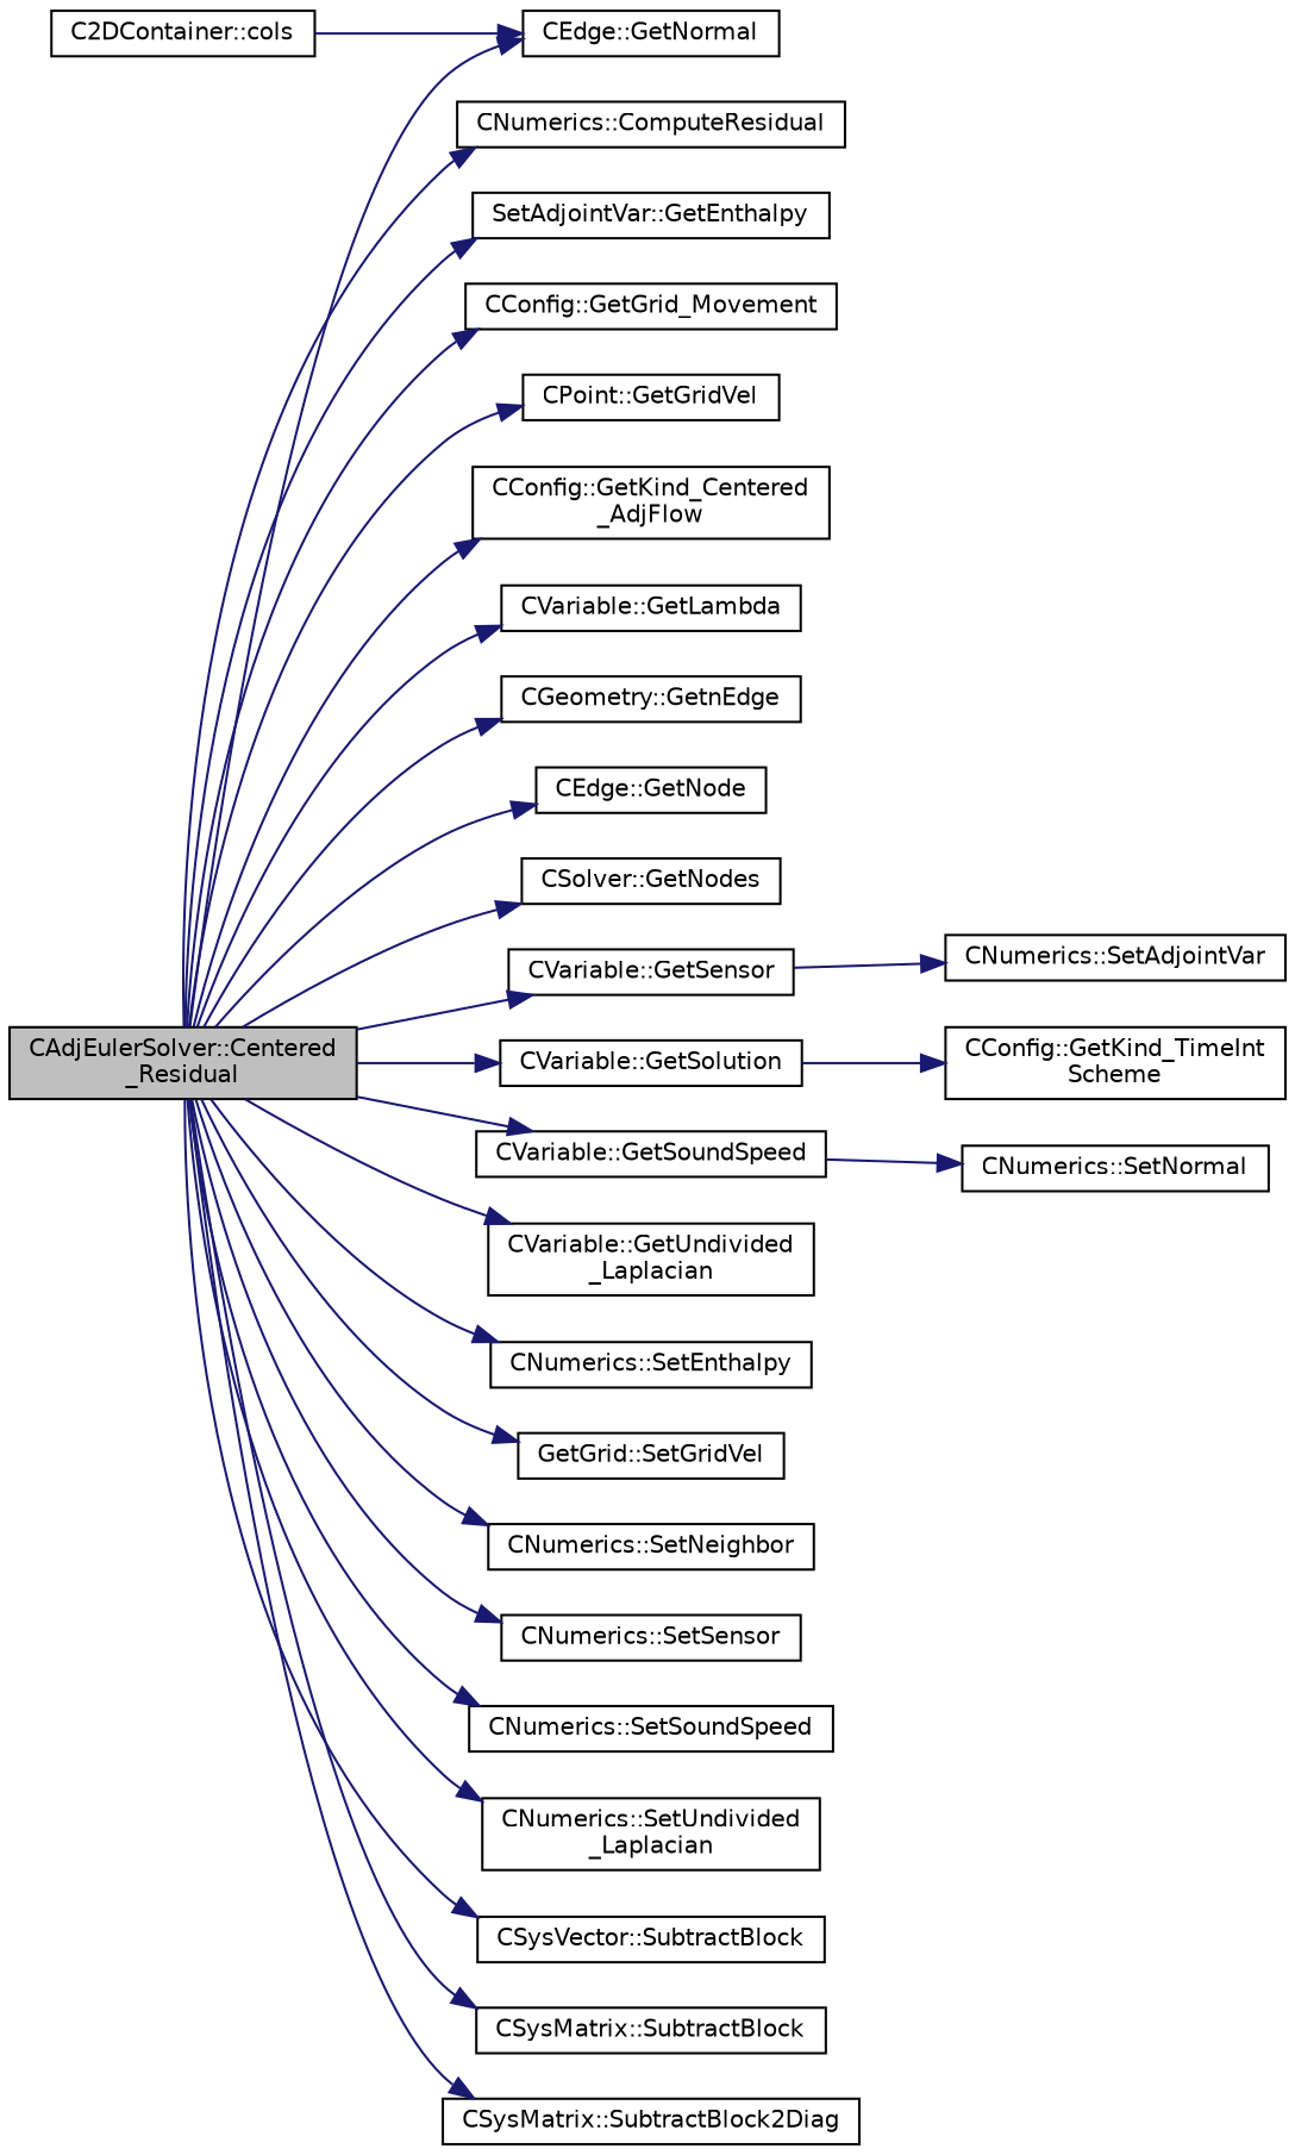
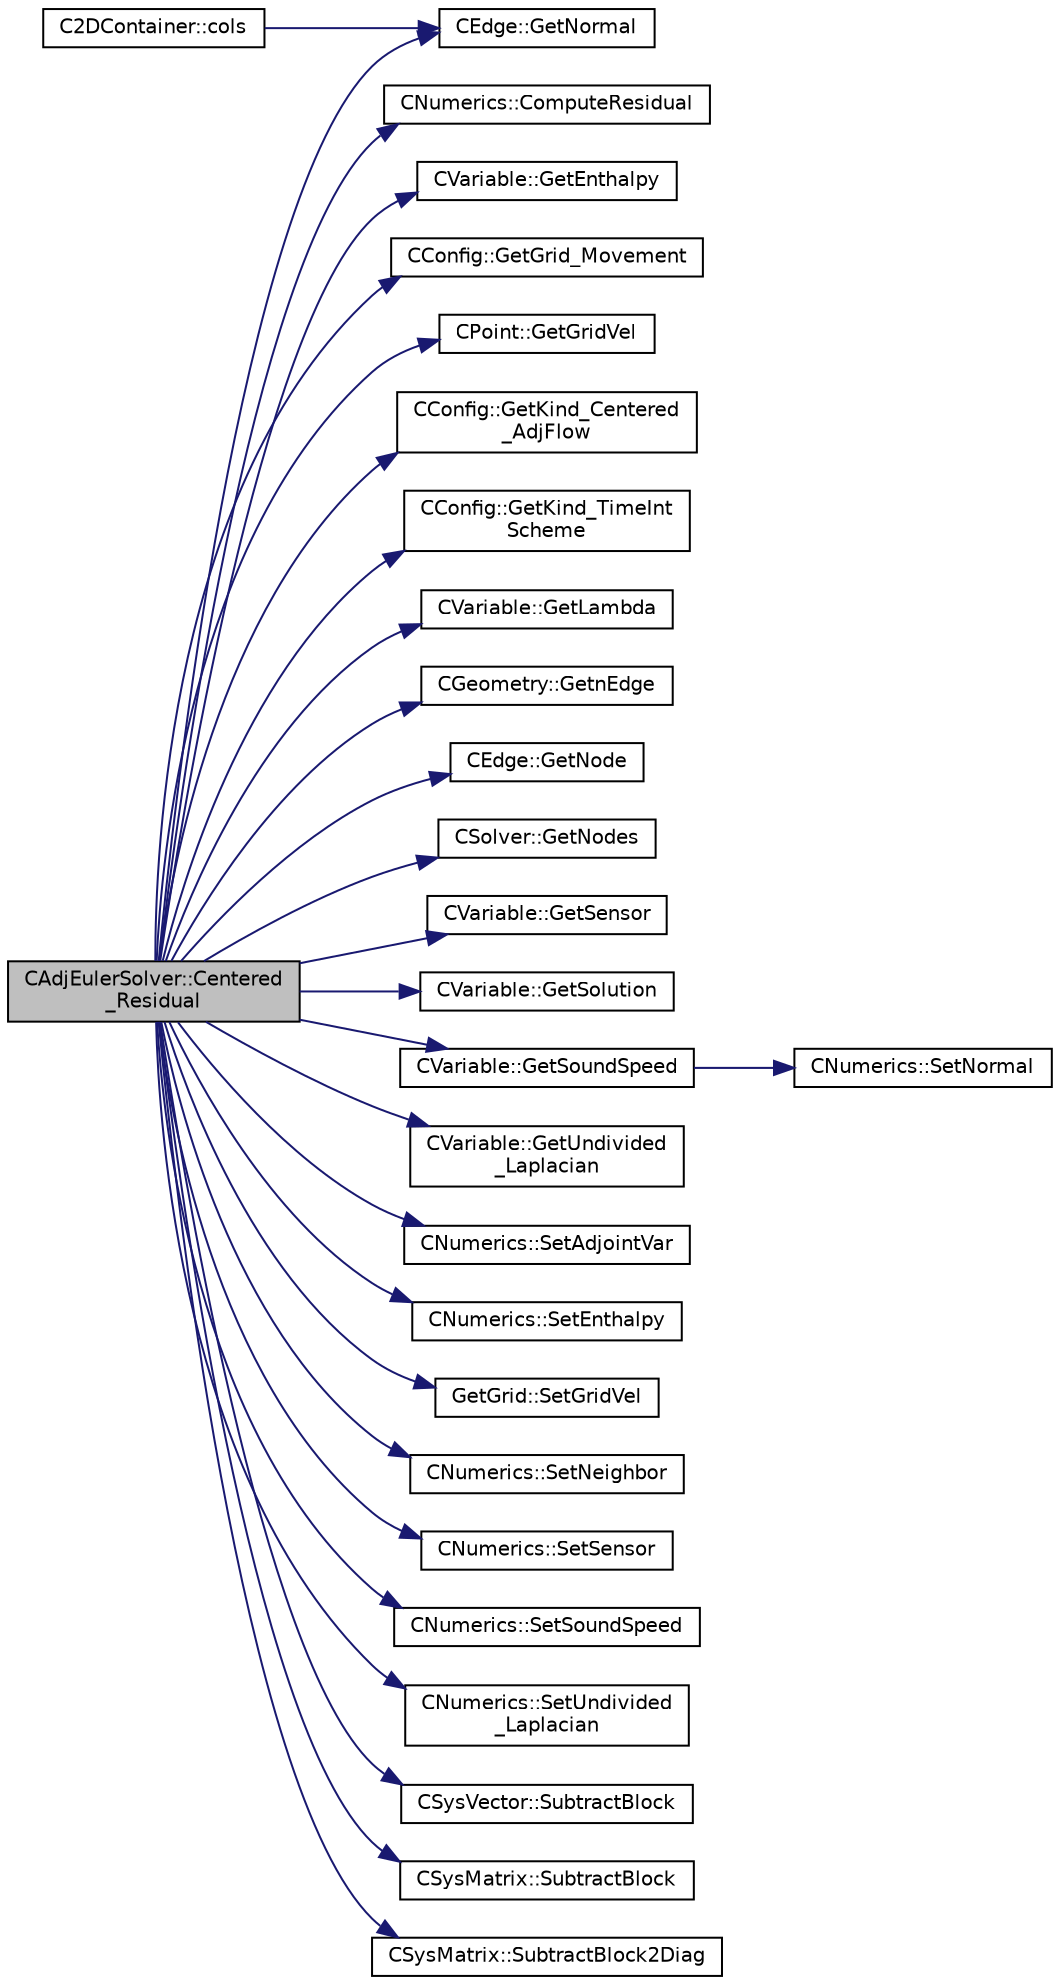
  digraph {
    rankdir=LR
    node [color=black fillcolor=white fontname=Helvetica fontsize=10 shape=record style=filled]
    edge [color=midnightblue fontname=Helvetica fontsize=10 labelfontname=Helvetica labelfontsize=10 style=solid]
    n1 [fillcolor=grey75 fontcolor=black height=0.2 label="CAdjEulerSolver::Centered\l_Residual" width=0.4]
    n2 [height=0.2 label="CNumerics::ComputeResidual" width=0.4]
-   n3 [height=0.2 label="SetAdjointVar::GetEnthalpy" width=0.4]
+   n3 [height=0.2 label="CVariable::GetEnthalpy" width=0.4]
    n4 [height=0.2 label="CConfig::GetGrid_Movement" width=0.4]
    n5 [height=0.2 label="CPoint::GetGridVel" width=0.4]
    n6 [height=0.2 label="CConfig::GetKind_Centered\l_AdjFlow" width=0.4]
    n7 [height=0.2 label="CConfig::GetKind_TimeInt\lScheme" width=0.4]
    n8 [height=0.2 label="CVariable::GetLambda" width=0.4]
    n9 [height=0.2 label="CGeometry::GetnEdge" width=0.4]
    n10 [height=0.2 label="CEdge::GetNode" width=0.4]
    n11 [height=0.2 label="CSolver::GetNodes" width=0.4]
    n12 [height=0.2 label="CEdge::GetNormal" width=0.4]
    n13 [height=0.2 label="CVariable::GetSensor" width=0.4]
    n14 [height=0.2 label="CVariable::GetSolution" width=0.4]
    n15 [height=0.2 label="CVariable::GetSoundSpeed" width=0.4]
    n16 [height=0.2 label="CVariable::GetUndivided\l_Laplacian" width=0.4]
    n17 [height=0.2 label="CNumerics::SetAdjointVar" width=0.4]
    n18 [height=0.2 label="CNumerics::SetEnthalpy" width=0.4]
    n19 [height=0.2 label="GetGrid::SetGridVel" width=0.4]
    n20 [height=0.2 label="CNumerics::SetNeighbor" width=0.4]
    n21 [height=0.2 label="CNumerics::SetSensor" width=0.4]
    n22 [height=0.2 label="CNumerics::SetSoundSpeed" width=0.4]
    n23 [height=0.2 label="CNumerics::SetUndivided\l_Laplacian" width=0.4]
    n24 [height=0.2 label="CSysVector::SubtractBlock" width=0.4]
    n25 [height=0.2 label="CSysMatrix::SubtractBlock" width=0.4]
    n26 [height=0.2 label="CSysMatrix::SubtractBlock2Diag" width=0.4]
    n27 [height=0.2 label="CNumerics::SetNormal" width=0.4]
    n28 [height=0.2 label="C2DContainer::cols" width=0.4]
    n1 -> n2
    n1 -> n3
    n1 -> n4
    n1 -> n5
    n1 -> n6
-   n14 -> n7
+   n1 -> n7
    n1 -> n8
    n1 -> n9
    n1 -> n10
    n1 -> n11
    n1 -> n12
    n1 -> n13
    n1 -> n14
    n1 -> n15
    n1 -> n16
-   n13 -> n17
+   n1 -> n17
    n1 -> n18
    n1 -> n19
    n1 -> n20
    n1 -> n21
    n1 -> n22
    n1 -> n23
    n1 -> n24
    n1 -> n25
    n1 -> n26
    n15 -> n27
    n28 -> n12
  }
